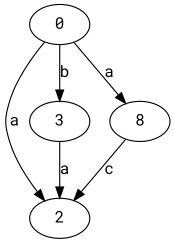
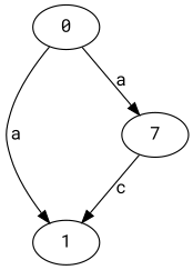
  strict digraph {
    fontname="Roboto Mono"
    node [fontname="Roboto Mono"]
    edge [fontname="Roboto Mono"]
    0
-   1 [label=2]
-   3
-   8
+   1
+   8 [label=7]
    0 -> 1 [label=a]
-   0 -> 3 [label=b]
    0 -> 8 [label=a]
-   3 -> 1 [label=a]
    8 -> 1 [label=c]
  }
